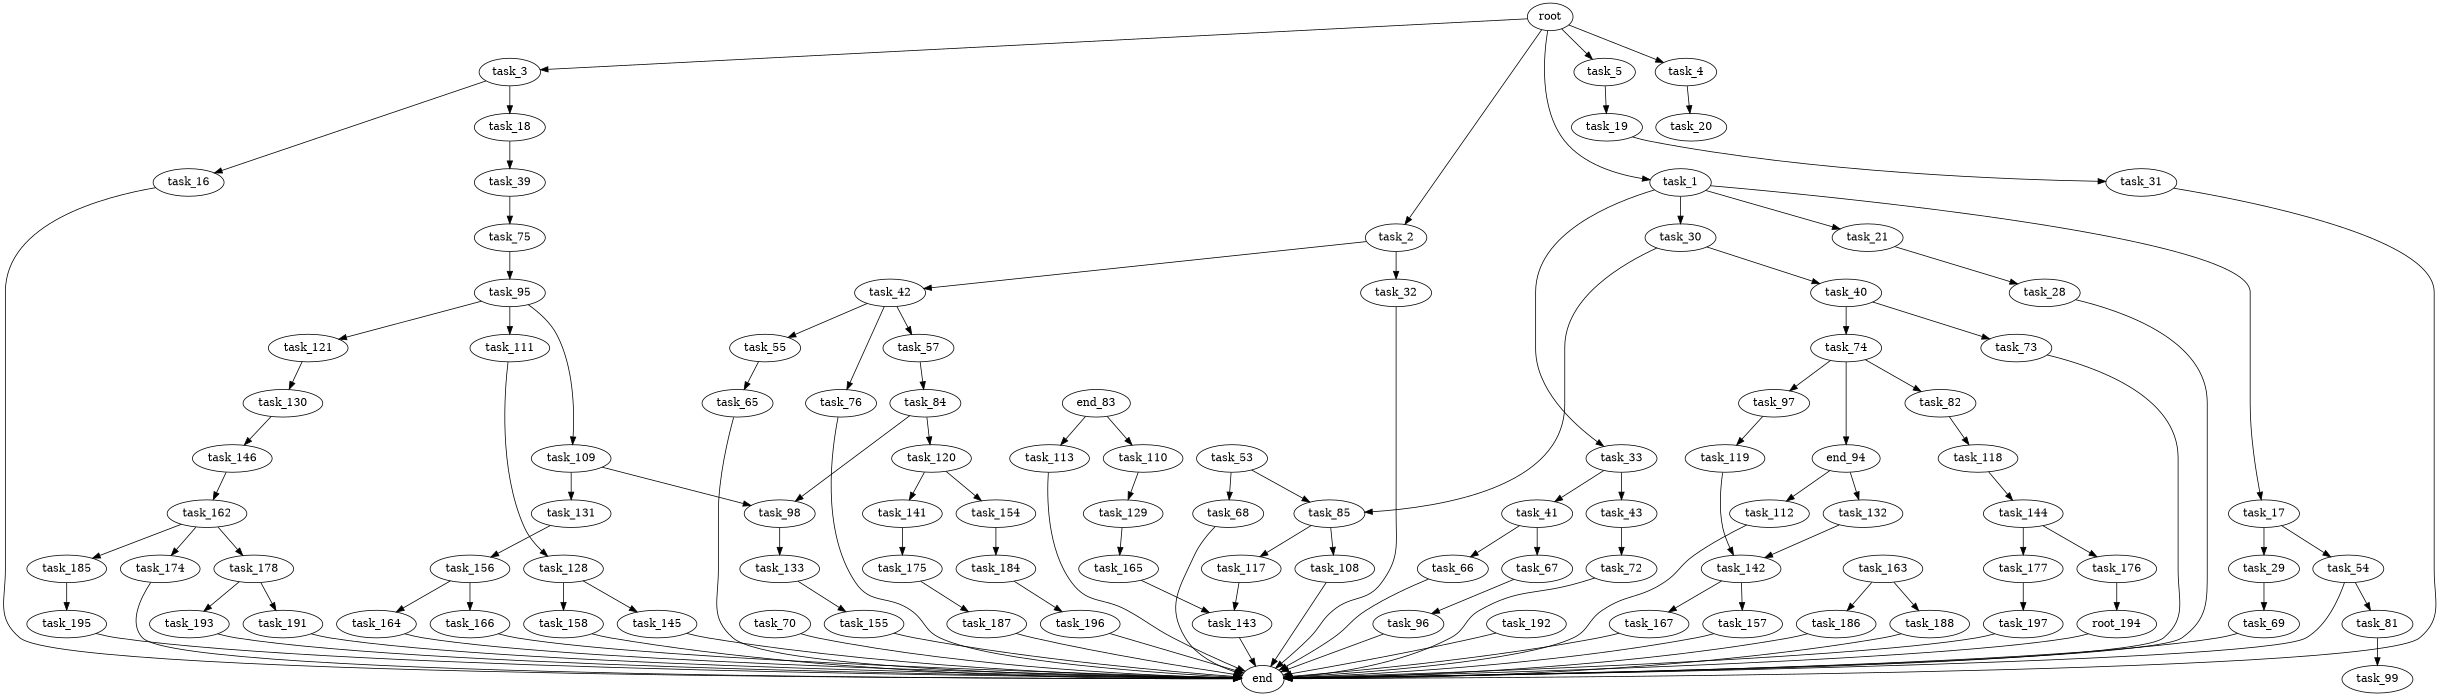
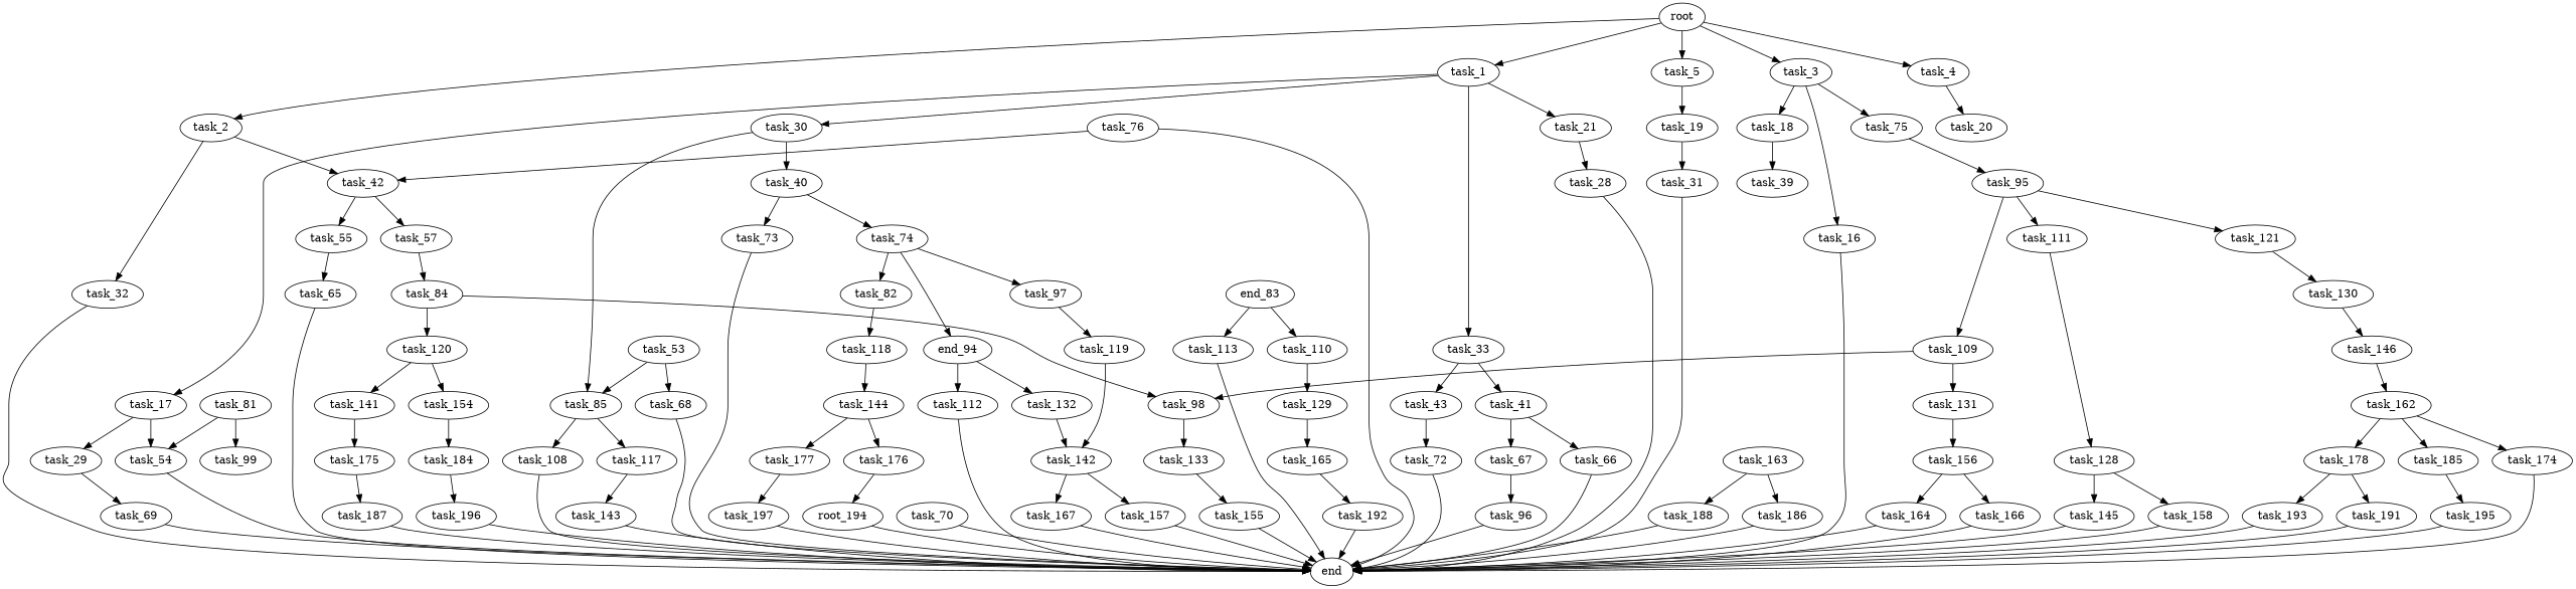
  digraph {
    root
    task_1
    task_2
    task_3
    task_4
    task_5
    task_17
    task_21
    task_30
    task_33
    task_32
    task_42
    task_16
    task_18
    task_20
    task_19
    task_29
    task_54
    task_28
    task_40
    task_85
    task_41
    task_43
    end
    task_55
    task_57
    task_76
    task_39
    task_31
    task_69
    task_81
    task_73
    task_74
    task_53
    task_68
    task_66
    task_67
    task_72
    task_65
    task_84
    task_75
    task_99
    task_95
    task_70
    n45 [label=end_83]
    task_110
    task_113
    task_82
    n49 [label=end_94]
    task_97
    task_108
    task_117
    task_96
    task_109
    task_111
    task_121
    task_118
    task_112
    task_132
    task_119
    task_98
    task_120
    task_143
    task_129
    task_133
    task_141
    task_154
    task_144
    task_142
    task_131
    task_128
    task_130
    task_176
    task_177
    task_165
    task_155
    task_175
    task_184
    task_157
    task_167
    task_156
    task_145
    task_158
    task_146
    task_164
    task_166
    task_192
    n88 [label=root_194]
    task_197
    task_163
    task_186
    task_188
    task_187
    task_196
    task_162
    task_174
    task_178
    task_185
    task_191
    task_193
    task_195
    root -> task_1
    root -> task_2
    root -> task_3
    root -> task_4
    root -> task_5
    task_1 -> task_17
    task_1 -> task_21
    task_1 -> task_30
    task_1 -> task_33
    task_2 -> task_32
    task_2 -> task_42
    task_3 -> task_16
    task_3 -> task_18
    task_4 -> task_20
    task_5 -> task_19
    task_17 -> task_29
    task_17 -> task_54
    task_21 -> task_28
    task_30 -> task_40
    task_30 -> task_85
    task_33 -> task_41
    task_33 -> task_43
    task_32 -> end
    task_42 -> task_55
    task_42 -> task_57
-   task_42 -> task_76
+   task_76 -> task_42
    task_16 -> end
    task_18 -> task_39
    task_19 -> task_31
    task_29 -> task_69
    task_54 -> end
-   task_54 -> task_81
+   task_81 -> task_54
    task_28 -> end
    task_40 -> task_73
    task_40 -> task_74
    task_85 -> task_108
    task_85 -> task_117
    task_41 -> task_66
    task_41 -> task_67
    task_43 -> task_72
    task_55 -> task_65
    task_57 -> task_84
    task_76 -> end
-   task_39 -> task_75
+   task_3 -> task_75
    task_31 -> end
    task_69 -> end
    task_81 -> task_99
    task_73 -> end
    task_74 -> task_82
    task_74 -> n49
    task_74 -> task_97
    task_53 -> task_85
    task_53 -> task_68
    task_68 -> end
    task_66 -> end
    task_67 -> task_96
    task_72 -> end
    task_65 -> end
    task_84 -> task_98
    task_84 -> task_120
    task_75 -> task_95
    task_95 -> task_109
    task_95 -> task_111
    task_95 -> task_121
    task_70 -> end
    n45 -> task_110
    n45 -> task_113
    task_110 -> task_129
    task_113 -> end
    task_82 -> task_118
    n49 -> task_112
    n49 -> task_132
    task_97 -> task_119
    task_108 -> end
    task_117 -> task_143
    task_96 -> end
    task_109 -> task_98
    task_109 -> task_131
    task_111 -> task_128
    task_121 -> task_130
    task_118 -> task_144
    task_112 -> end
    task_132 -> task_142
    task_119 -> task_142
    task_98 -> task_133
    task_120 -> task_141
    task_120 -> task_154
    task_143 -> end
    task_129 -> task_165
    task_133 -> task_155
    task_141 -> task_175
    task_154 -> task_184
    task_144 -> task_176
    task_144 -> task_177
    task_142 -> task_157
    task_142 -> task_167
    task_131 -> task_156
    task_128 -> task_145
    task_128 -> task_158
    task_130 -> task_146
    task_176 -> n88
    task_177 -> task_197
-   task_165 -> task_143
+   task_165 -> task_192
    task_155 -> end
    task_175 -> task_187
    task_184 -> task_196
    task_157 -> end
    task_167 -> end
    task_156 -> task_164
    task_156 -> task_166
    task_145 -> end
    task_158 -> end
    task_146 -> task_162
    task_164 -> end
    task_166 -> end
    task_192 -> end
    n88 -> end
    task_197 -> end
    task_163 -> task_186
    task_163 -> task_188
    task_186 -> end
    task_188 -> end
    task_187 -> end
    task_196 -> end
    task_162 -> task_174
    task_162 -> task_178
    task_162 -> task_185
    task_174 -> end
    task_178 -> task_191
    task_178 -> task_193
    task_185 -> task_195
    task_191 -> end
    task_193 -> end
    task_195 -> end
  }
